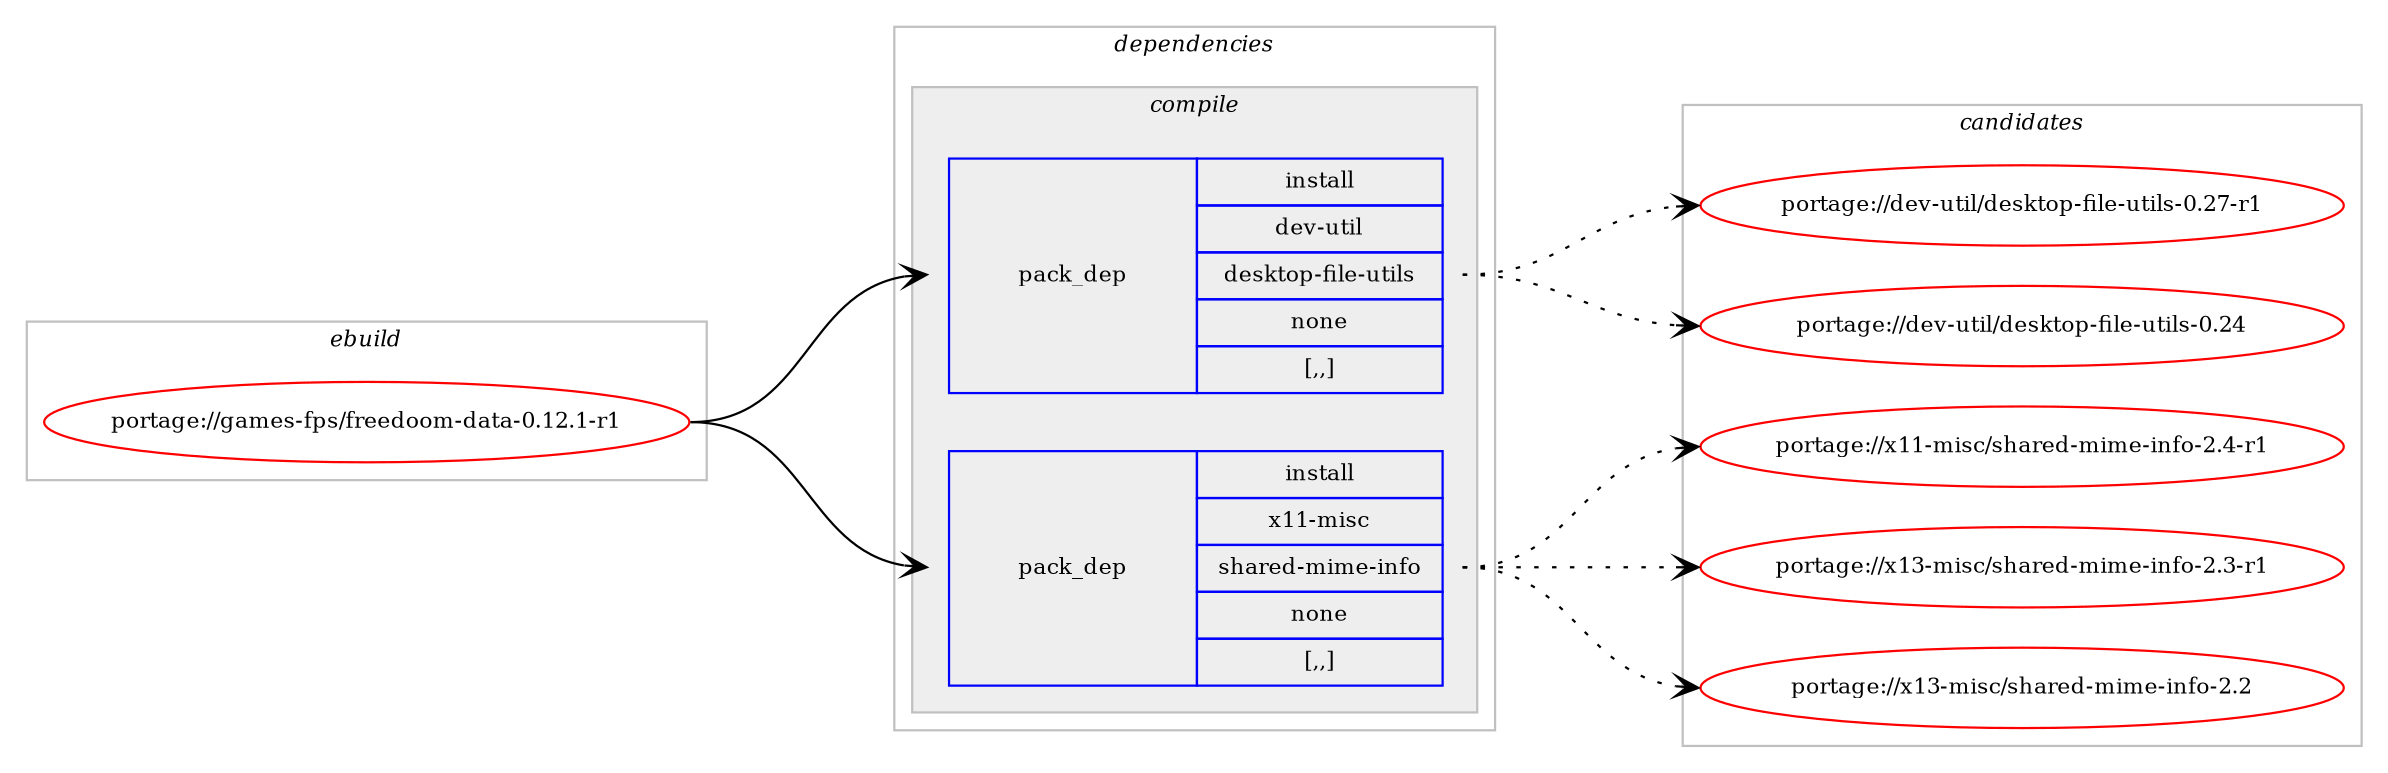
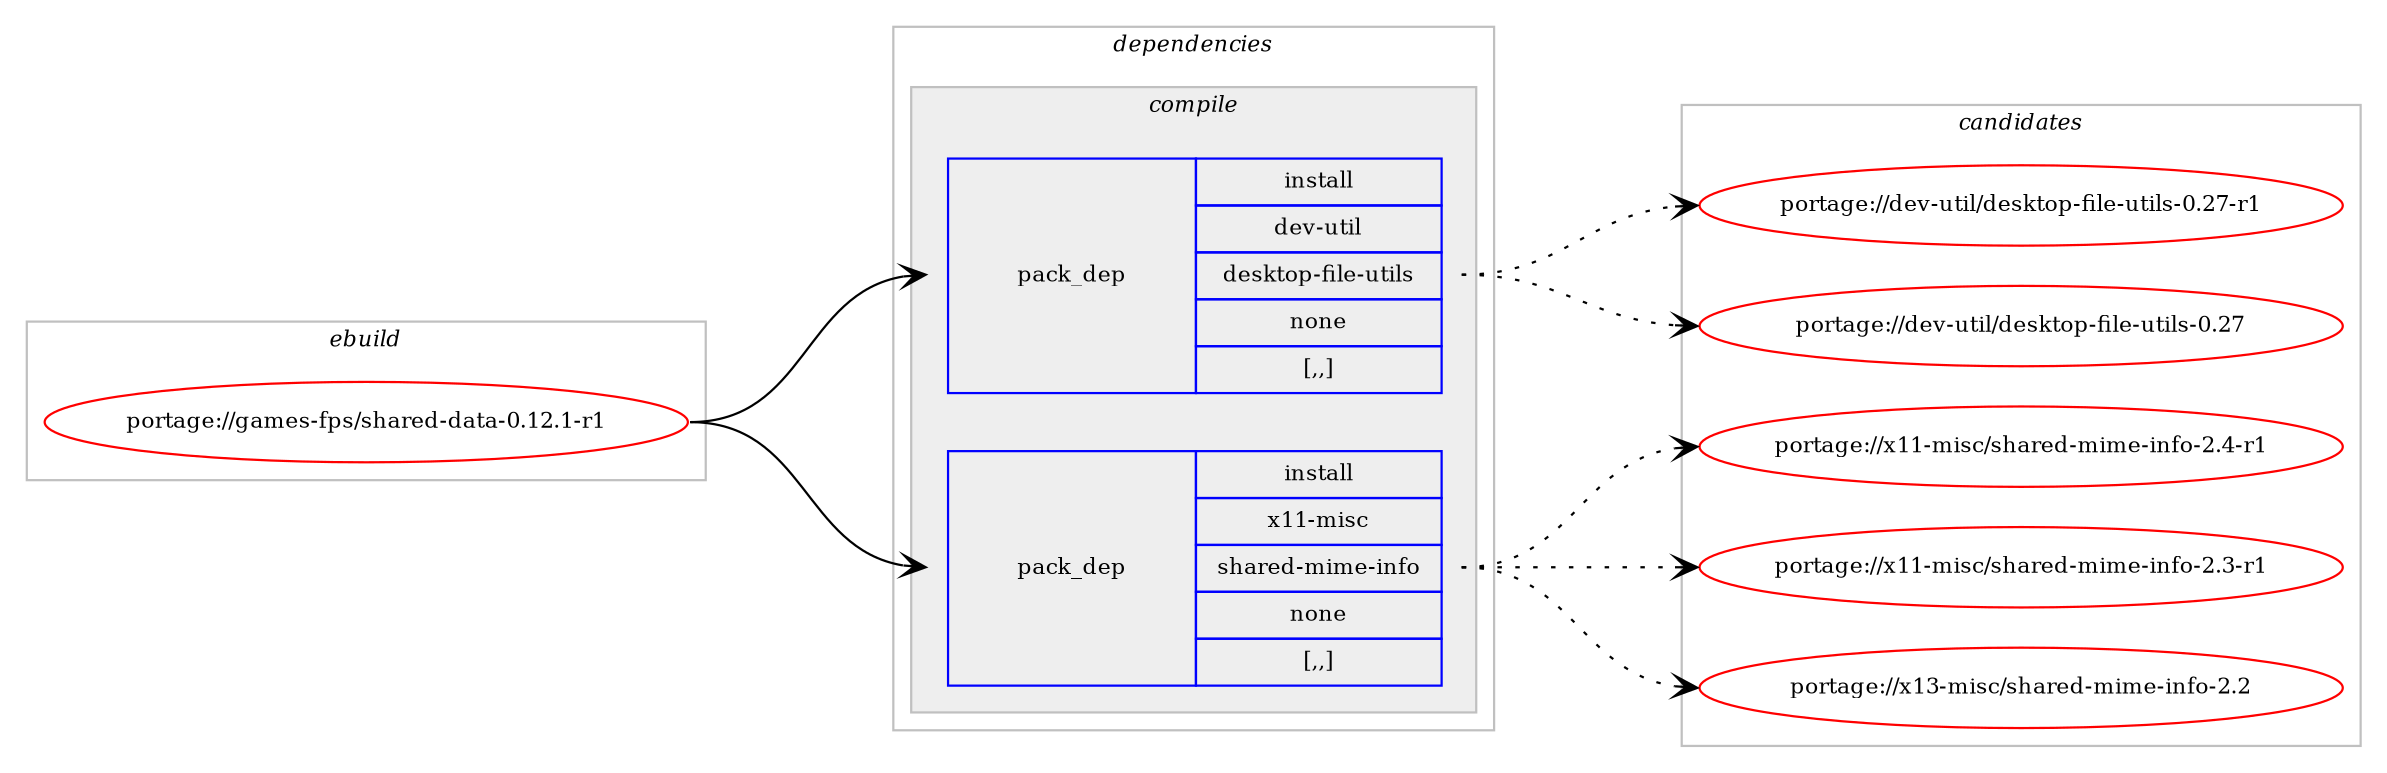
  digraph {
    compound=true
    concentrate=true
    fontname="DejaVu Serif"
    fontsize=10
    newrank=true
    rankdir=LR
    ranksep=1.5
    node [color=red fontname="DejaVu Serif" fontsize=10]
    edge [arrowhead=vee fontname="DejaVu Serif" headport=w style=dotted tailport=e weight=100]
-   n1 [label="portage://games-fps/freedoom-data-0.12.1-r1" width=4]
+   n1 [label="portage://games-fps/shared-data-0.12.1-r1" width=4]
    n2 [color=blue label=<<TABLE BORDER="0" CELLBORDER="1" CELLSPACING="0" CELLPADDING="4" WIDTH="220"><TR><TD ROWSPAN="6" CELLPADDING="30">pack_dep</TD></TR><TR><TD WIDTH="110">install</TD></TR><TR><TD>dev-util</TD></TR><TR><TD>desktop-file-utils</TD></TR><TR><TD>none</TD></TR><TR><TD>[,,]</TD></TR></TABLE>> shape=none]
    n3 [color=blue label=<<TABLE BORDER="0" CELLBORDER="1" CELLSPACING="0" CELLPADDING="4" WIDTH="220"><TR><TD ROWSPAN="6" CELLPADDING="30">pack_dep</TD></TR><TR><TD WIDTH="110">install</TD></TR><TR><TD>x11-misc</TD></TR><TR><TD>shared-mime-info</TD></TR><TR><TD>none</TD></TR><TR><TD>[,,]</TD></TR></TABLE>> shape=none]
    n4 [label="portage://dev-util/desktop-file-utils-0.27-r1" width=4]
-   n5 [label="portage://dev-util/desktop-file-utils-0.24" width=4]
+   n5 [label="portage://dev-util/desktop-file-utils-0.27" width=4]
    n6 [label="portage://x11-misc/shared-mime-info-2.4-r1" width=4]
-   n7 [label="portage://x13-misc/shared-mime-info-2.3-r1" width=4]
+   n7 [label="portage://x11-misc/shared-mime-info-2.3-r1" width=4]
    n8 [label="portage://x13-misc/shared-mime-info-2.2" width=4]
    subgraph cluster_1 {
      color=gray
      label=<<i>ebuild</i>>
      n1
    }
    subgraph cluster_2 {
      color=gray
      label=<<i>dependencies</i>>
      subgraph cluster_3 {
        color=gray
        fillcolor="#eeeeee"
        label=<<i>compile</i>>
        style=filled
        subgraph sub_4 {
          color=gray
          fillcolor="#eeeeee"
          label=<<i>compile</i>>
          style=filled
          n2
        }
        subgraph sub_5 {
          color=gray
          fillcolor="#eeeeee"
          label=<<i>compile</i>>
          style=filled
          n3
        }
      }
      subgraph cluster_6 {
        color=gray
        fillcolor="#eeeeee"
        label=<<i>compile and run</i>>
        style=filled
      }
      subgraph cluster_7 {
        color=gray
        fillcolor="#eeeeee"
        label=<<i>run</i>>
        style=filled
      }
    }
    subgraph cluster_8 {
      color=gray
      label=<<i>candidates</i>>
      rank=same
      subgraph sub_9 {
        color=black
        label=<<i>candidates</i>>
        nodesep=1
        rank=same
        n4
        n5
      }
      subgraph sub_10 {
        color=black
        label=<<i>candidates</i>>
        nodesep=1
        rank=same
        n6
        n7
        n8
      }
    }
    n1 -> n2 [style=solid weight=20]
    n1 -> n3 [style=solid weight=20]
    n2 -> n4
    n2 -> n5
    n3 -> n6
    n3 -> n7
    n3 -> n8
  }
